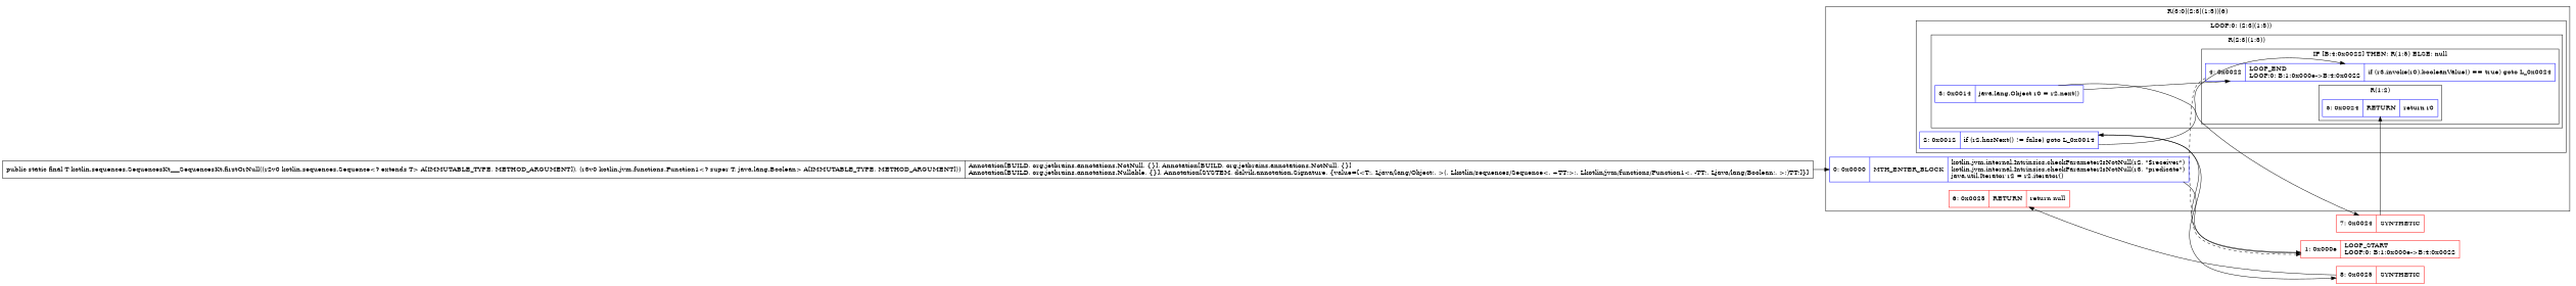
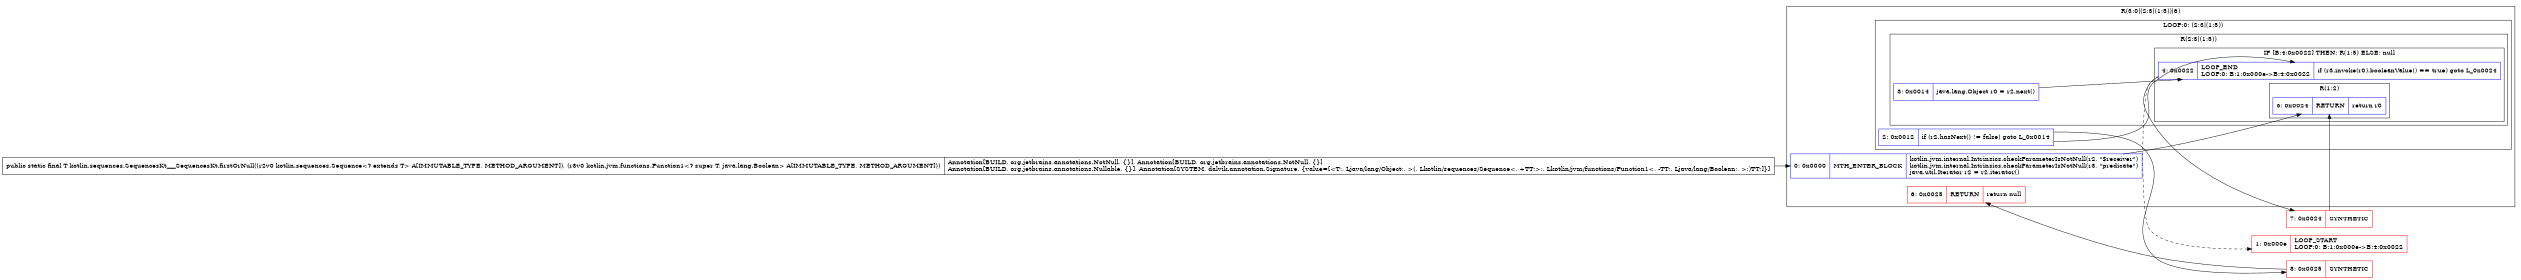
  digraph {
    rankdir=LR
    node [color=blue shape=record]
    n1 [label="{5\:\ 0x0024|RETURN\l|return r0\l}"]
    n2 [label="{4\:\ 0x0022|LOOP_END\lLOOP:0: B:1:0x000e\-\>B:4:0x0022\l|if (r3.invoke(r0).booleanValue() == true) goto L_0x0024\l}"]
    n3 [label="{3\:\ 0x0014|java.lang.Object r0 = r2.next()\l}"]
    n4 [label="{2\:\ 0x0012|if (r2.hasNext() != false) goto L_0x0014\l}"]
    n5 [label="{0\:\ 0x0000|MTH_ENTER_BLOCK\l|kotlin.jvm.internal.Intrinsics.checkParameterIsNotNull(r2, \"$receiver\")\lkotlin.jvm.internal.Intrinsics.checkParameterIsNotNull(r3, \"predicate\")\ljava.util.Iterator r2 = r2.iterator()\l}"]
    n6 [color=red label="{6\:\ 0x0025|RETURN\l|return null\l}"]
    n7 [color=red label="{1\:\ 0x000e|LOOP_START\lLOOP:0: B:1:0x000e\-\>B:4:0x0022\l}"]
    n8 [color=red label="{7\:\ 0x0024|SYNTHETIC\l}"]
    n9 [color=red label="{8\:\ 0x0025|SYNTHETIC\l}"]
    n10 [label="{public static final T kotlin.sequences.SequencesKt___SequencesKt.firstOrNull((r2v0 kotlin.sequences.Sequence\<? extends T\> A[IMMUTABLE_TYPE, METHOD_ARGUMENT]), (r3v0 kotlin.jvm.functions.Function1\<? super T, java.lang.Boolean\> A[IMMUTABLE_TYPE, METHOD_ARGUMENT]))  | Annotation[BUILD, org.jetbrains.annotations.NotNull, \{\}], Annotation[BUILD, org.jetbrains.annotations.NotNull, \{\}]\lAnnotation[BUILD, org.jetbrains.annotations.Nullable, \{\}], Annotation[SYSTEM, dalvik.annotation.Signature, \{value=[\<T:, Ljava\/lang\/Object;, \>(, Lkotlin\/sequences\/Sequence\<, +TT;\>;, Lkotlin\/jvm\/functions\/Function1\<, \-TT;, Ljava\/lang\/Boolean;, \>;)TT;]\}]\l}" color=""]
    subgraph cluster_1 {
      label="R(3:0|(2:3|(1:5))|6)"
      n5
      n6
      subgraph cluster_2 {
        label="LOOP:0: (2:3|(1:5))"
        n4
        subgraph cluster_3 {
          label="R(2:3|(1:5))"
          n3
          subgraph cluster_4 {
            label="IF [B:4:0x0022] THEN: R(1:5) ELSE: null"
            n2
            subgraph cluster_5 {
              label="R(1:2)"
              n1
            }
          }
        }
      }
    }
    n2 -> n7 [style=dashed]
-   n3 -> n8
+   n2 -> n8
    n3 -> n2
    n4 -> n2
    n4 -> n9 [style=solid]
-   n5 -> n7
-   n7 -> n4
+   n5 -> n1
    n8 -> n1
    n9 -> n6
    n10 -> n5
  }
